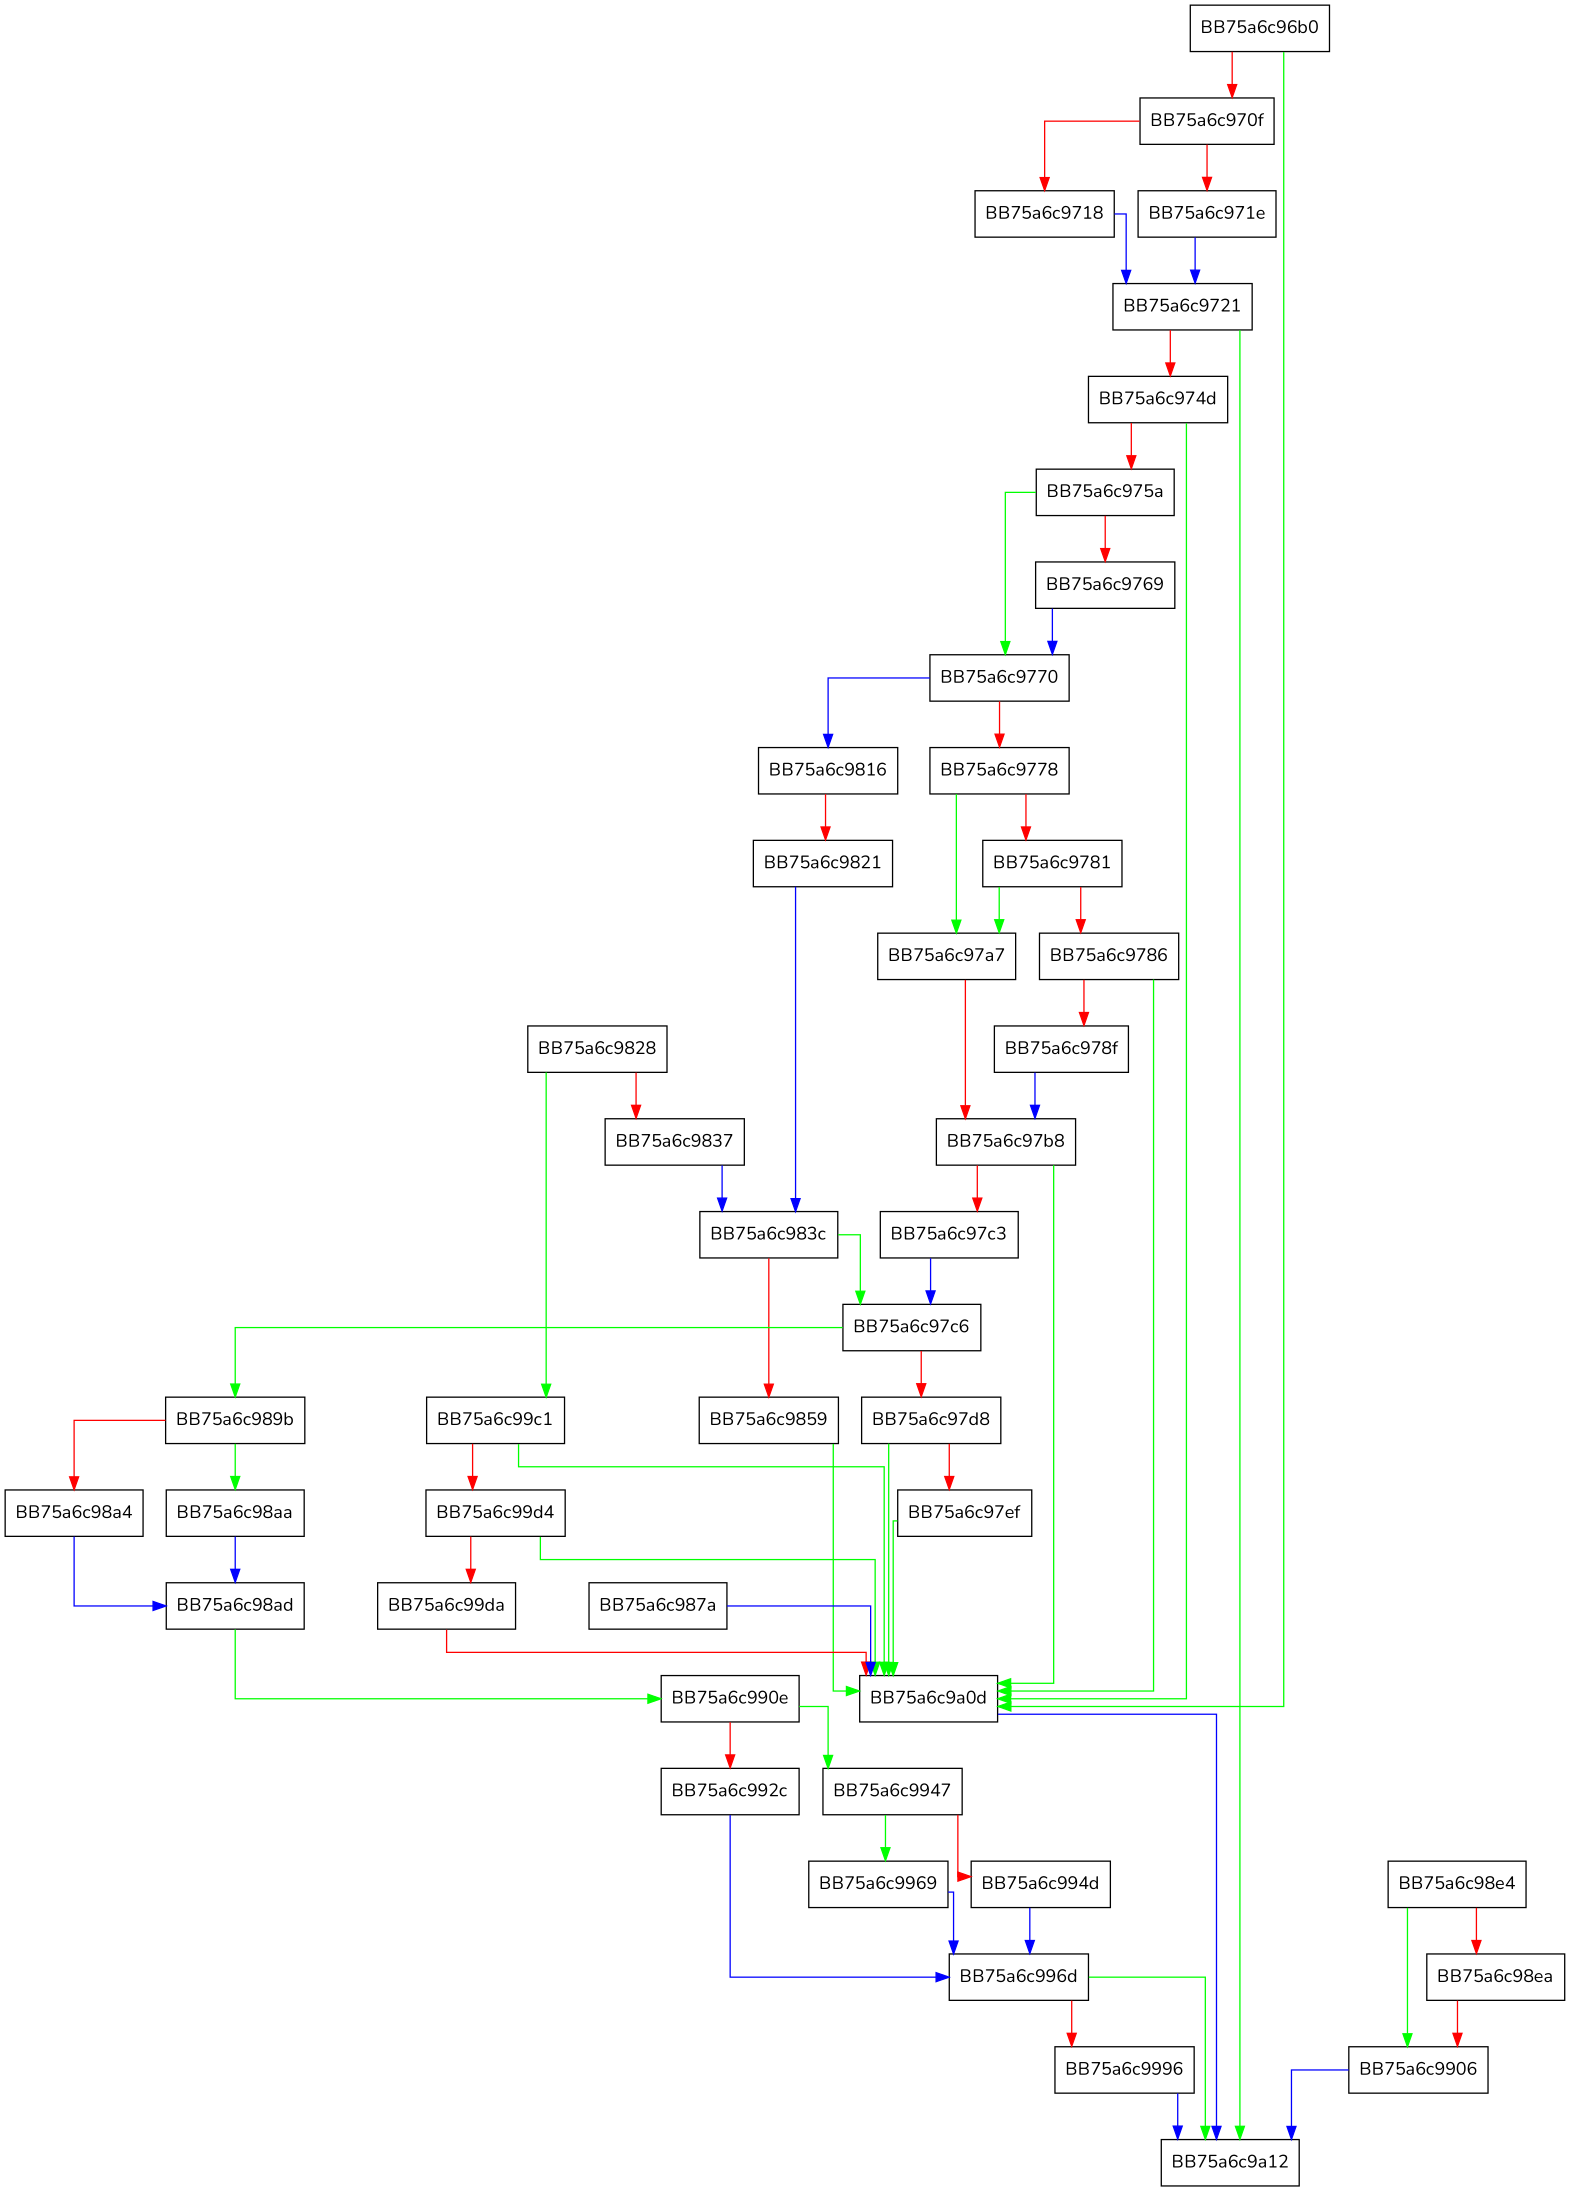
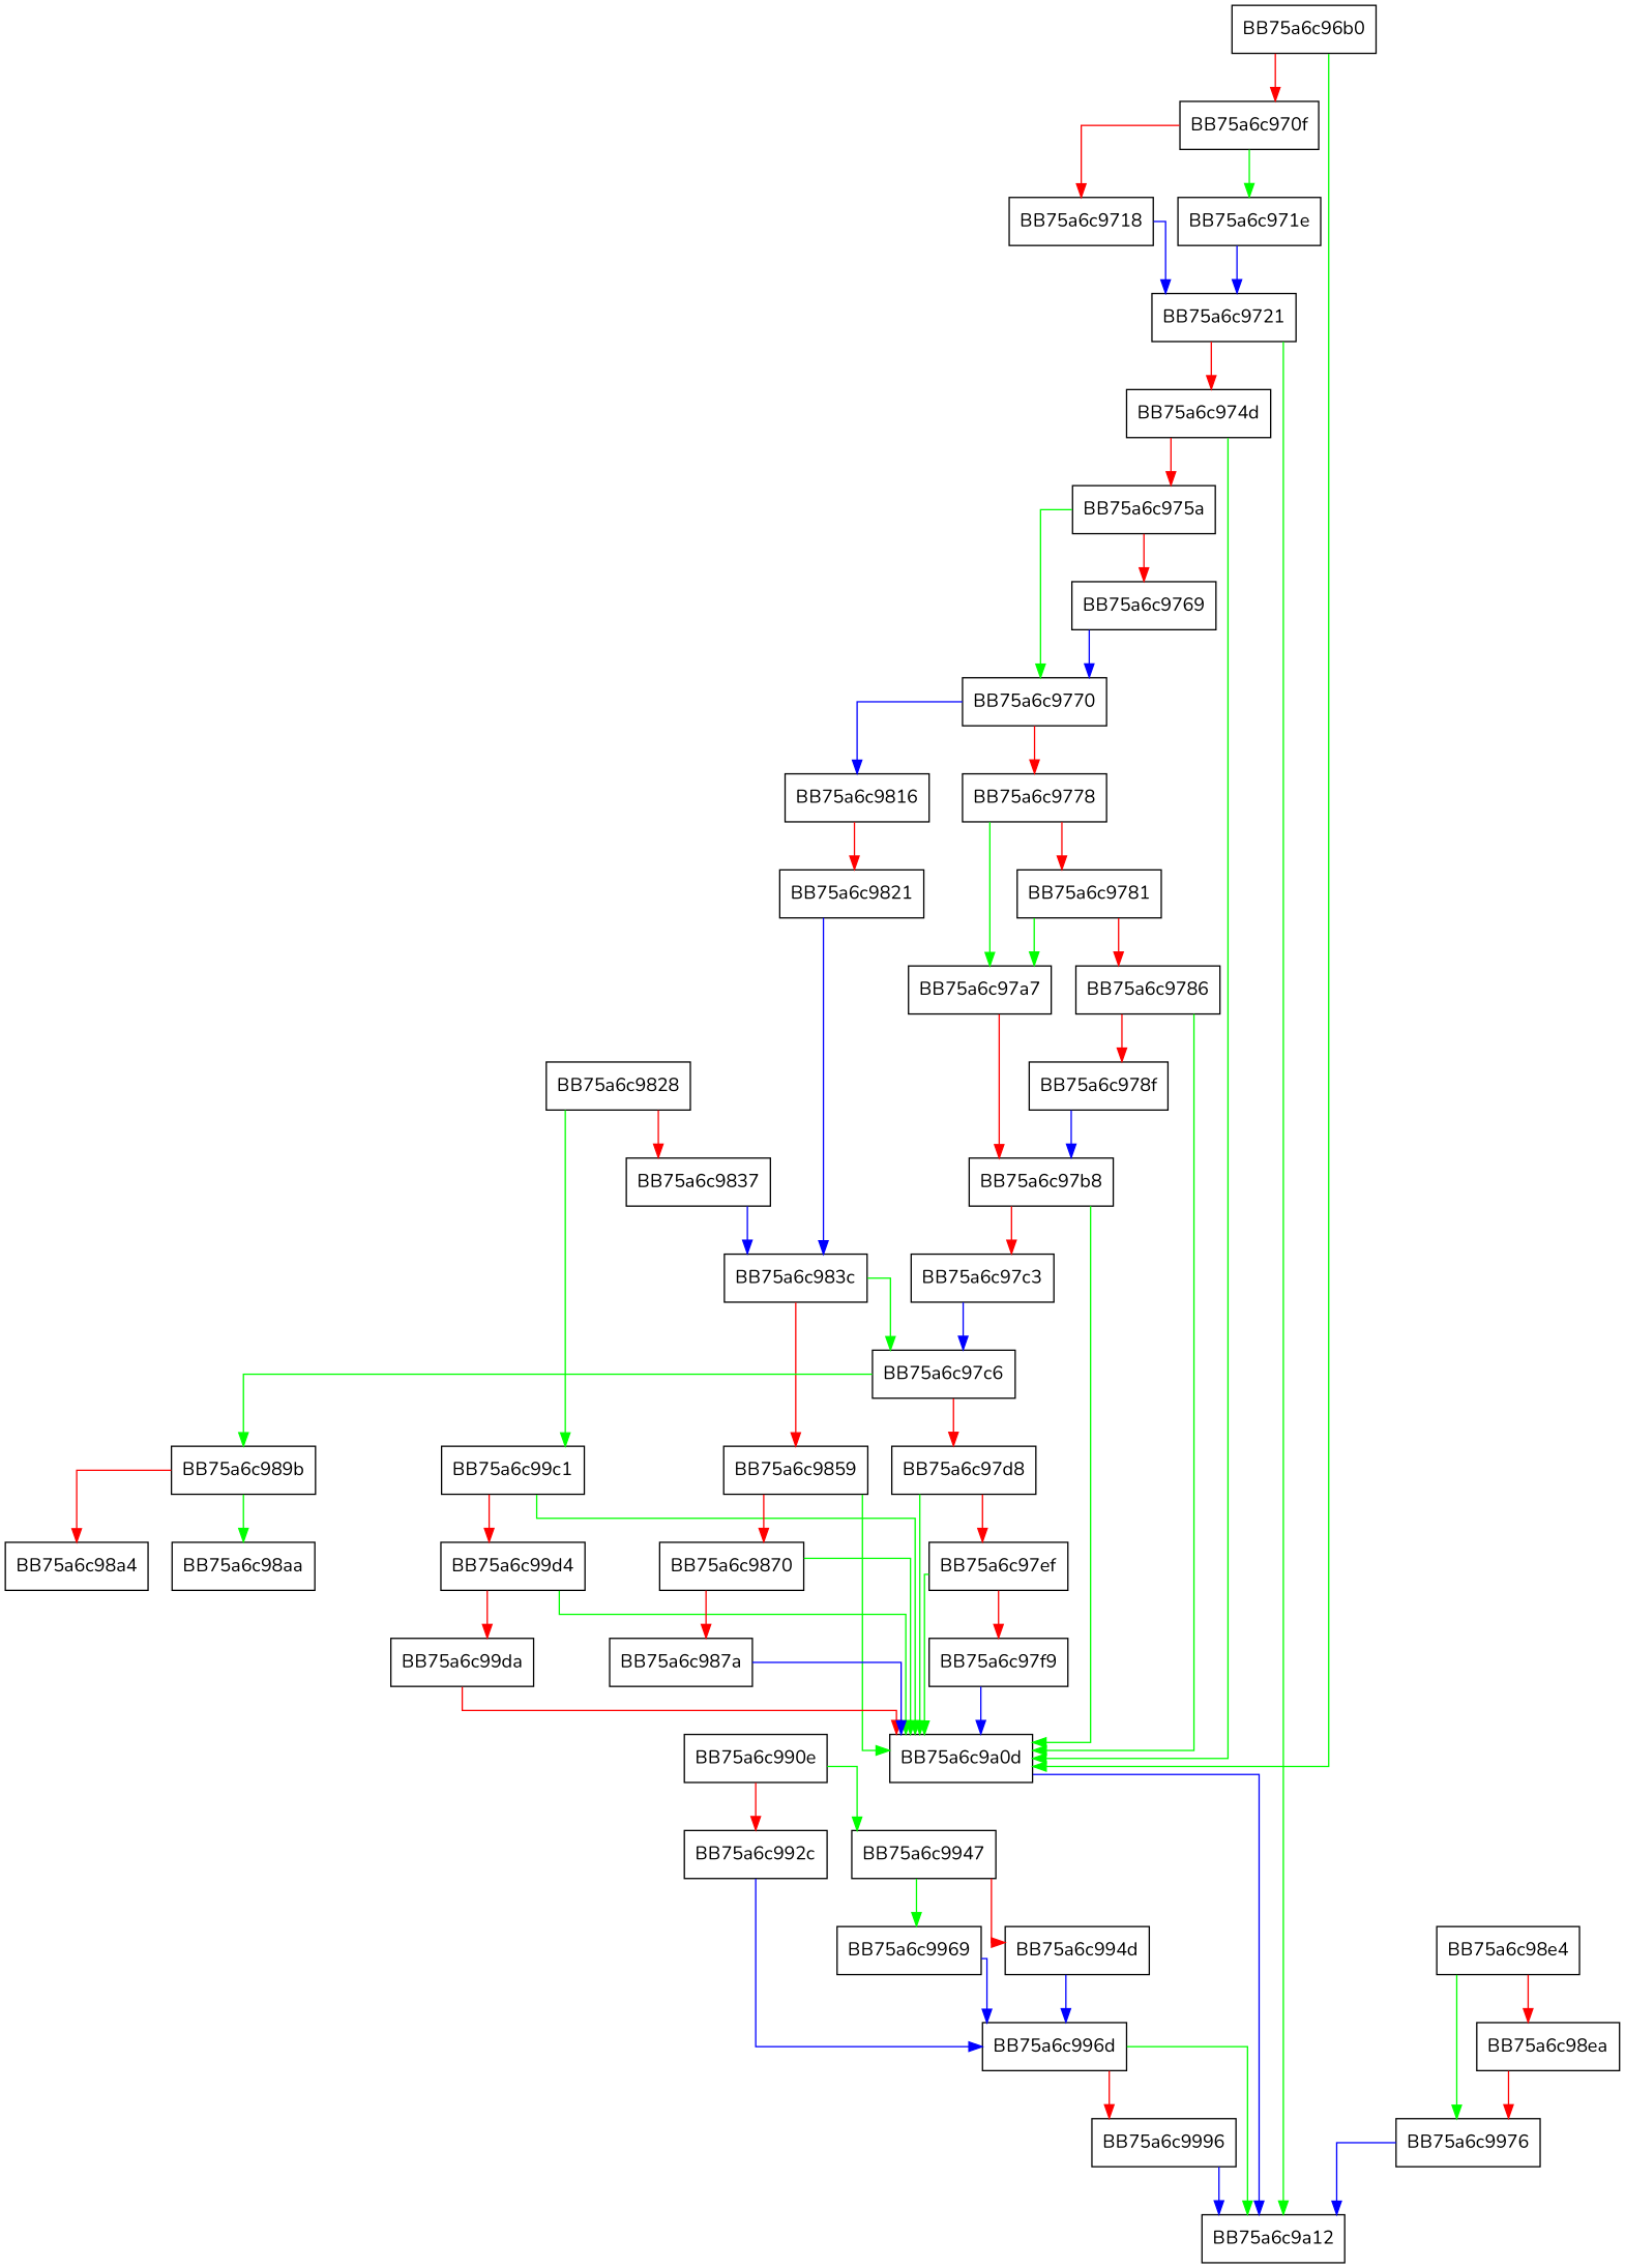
  digraph {
    fontname=Nunito
    splines=ortho
    node [fontname=Nunito shape=box]
    edge [color=red fontname=Nunito]
    BB75a6c96b0
    BB75a6c9a0d
    BB75a6c970f
    BB75a6c9a12
    BB75a6c971e
    BB75a6c9718
    BB75a6c9721
    BB75a6c974d
    BB75a6c975a
    BB75a6c9770
    BB75a6c9769
    BB75a6c9816
    BB75a6c9778
    BB75a6c9821
    BB75a6c97a7
    BB75a6c9781
    BB75a6c9828
    BB75a6c99c1
    BB75a6c9837
    BB75a6c983c
    BB75a6c97b8
    BB75a6c9786
    BB75a6c97c3
    BB75a6c978f
    BB75a6c97c6
    BB75a6c989b
    BB75a6c97d8
    BB75a6c98aa
    BB75a6c98a4
    BB75a6c97ef
-   BB75a6c98ad
+   BB75a6c97f9
    BB75a6c99d4
    BB75a6c9859
+   BB75a6c9870
    BB75a6c99da
    BB75a6c987a
    BB75a6c990e
    BB75a6c9947
    BB75a6c992c
    BB75a6c9969
    BB75a6c994d
    BB75a6c996d
-   BB75a6c9906
+   BB75a6c9906 [label=BB75a6c9976]
    BB75a6c98e4
    BB75a6c98ea
    BB75a6c9996
    BB75a6c96b0 -> BB75a6c9a0d [color=green]
    BB75a6c96b0 -> BB75a6c970f
    BB75a6c9a0d -> BB75a6c9a12 [color=blue]
-   BB75a6c970f -> BB75a6c971e
+   BB75a6c970f -> BB75a6c971e [color=green]
    BB75a6c970f -> BB75a6c9718
    BB75a6c971e -> BB75a6c9721 [color=blue]
    BB75a6c9718 -> BB75a6c9721 [color=blue]
    BB75a6c9721 -> BB75a6c9a12 [color=green]
    BB75a6c9721 -> BB75a6c974d
    BB75a6c974d -> BB75a6c9a0d [color=green]
    BB75a6c974d -> BB75a6c975a
    BB75a6c975a -> BB75a6c9770 [color=green]
    BB75a6c975a -> BB75a6c9769
    BB75a6c9770 -> BB75a6c9816 [color=blue]
    BB75a6c9770 -> BB75a6c9778
    BB75a6c9769 -> BB75a6c9770 [color=blue]
    BB75a6c9816 -> BB75a6c9821
    BB75a6c9778 -> BB75a6c97a7 [color=green]
    BB75a6c9778 -> BB75a6c9781
    BB75a6c9821 -> BB75a6c983c [color=blue]
    BB75a6c97a7 -> BB75a6c97b8
    BB75a6c9781 -> BB75a6c97a7 [color=green]
    BB75a6c9781 -> BB75a6c9786
    BB75a6c9828 -> BB75a6c99c1 [color=green]
    BB75a6c9828 -> BB75a6c9837
    BB75a6c99c1 -> BB75a6c9a0d [color=green]
    BB75a6c99c1 -> BB75a6c99d4
    BB75a6c9837 -> BB75a6c983c [color=blue]
    BB75a6c983c -> BB75a6c97c6 [color=green]
    BB75a6c983c -> BB75a6c9859
    BB75a6c97b8 -> BB75a6c9a0d [color=green]
    BB75a6c97b8 -> BB75a6c97c3
    BB75a6c9786 -> BB75a6c9a0d [color=green]
    BB75a6c9786 -> BB75a6c978f
    BB75a6c97c3 -> BB75a6c97c6 [color=blue]
    BB75a6c978f -> BB75a6c97b8 [color=blue]
    BB75a6c97c6 -> BB75a6c989b [color=green]
    BB75a6c97c6 -> BB75a6c97d8
    BB75a6c989b -> BB75a6c98aa [color=green]
    BB75a6c989b -> BB75a6c98a4
    BB75a6c97d8 -> BB75a6c9a0d [color=green]
    BB75a6c97d8 -> BB75a6c97ef
-   BB75a6c98aa -> BB75a6c98ad [color=blue]
-   BB75a6c98a4 -> BB75a6c98ad [color=blue]
    BB75a6c97ef -> BB75a6c9a0d [color=green]
-   BB75a6c98ad -> BB75a6c990e [color=green]
+   BB75a6c97ef -> BB75a6c97f9
+   BB75a6c97f9 -> BB75a6c9a0d [color=blue]
    BB75a6c99d4 -> BB75a6c9a0d [color=green]
    BB75a6c99d4 -> BB75a6c99da
    BB75a6c9859 -> BB75a6c9a0d [color=green]
+   BB75a6c9859 -> BB75a6c9870
+   BB75a6c9870 -> BB75a6c9a0d [color=green]
+   BB75a6c9870 -> BB75a6c987a
    BB75a6c99da -> BB75a6c9a0d
    BB75a6c987a -> BB75a6c9a0d [color=blue]
    BB75a6c990e -> BB75a6c9947 [color=green]
    BB75a6c990e -> BB75a6c992c
    BB75a6c9947 -> BB75a6c9969 [color=green]
    BB75a6c9947 -> BB75a6c994d
    BB75a6c992c -> BB75a6c996d [color=blue]
    BB75a6c9969 -> BB75a6c996d [color=blue]
    BB75a6c994d -> BB75a6c996d [color=blue]
    BB75a6c996d -> BB75a6c9a12 [color=green]
    BB75a6c996d -> BB75a6c9996
    BB75a6c9906 -> BB75a6c9a12 [color=blue]
    BB75a6c98e4 -> BB75a6c9906 [color=green]
    BB75a6c98e4 -> BB75a6c98ea
    BB75a6c98ea -> BB75a6c9906
    BB75a6c9996 -> BB75a6c9a12 [color=blue]
  }
